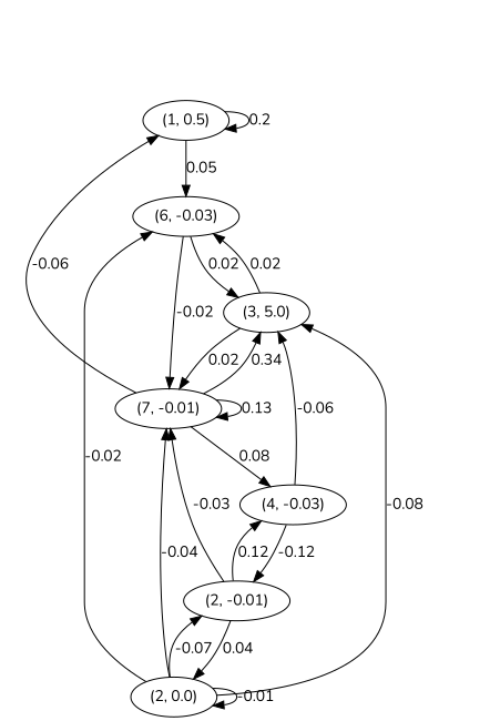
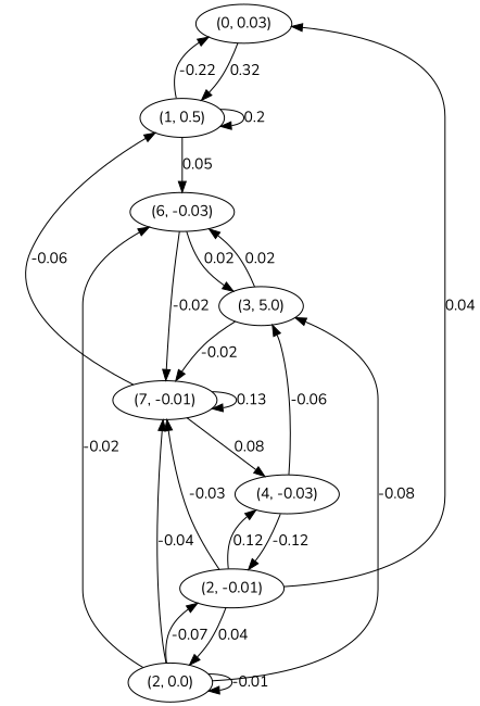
  digraph {
    fontname=Nunito
    node [fontname=Nunito]
    edge [fontname=Nunito]
+   n1 [label="(0, 0.03)"]
    n2 [label="(1, 0.5)"]
    n3 [label="(6, -0.03)"]
    n4 [label="(3, 5.0)"]
    n5 [label="(7, -0.01)"]
    n6 [label="(2, 0.0)"]
    n7 [label="(2, -0.01)"]
    n8 [label="(4, -0.03)"]
+   n1 -> n2 [label=0.32]
+   n2 -> n1 [label=-0.22]
    n2 -> n2 [label=0.2]
    n2 -> n3 [label=0.05]
    n3 -> n4 [label=0.02]
    n3 -> n5 [label=-0.02]
    n4 -> n3 [label=0.02]
-   n4 -> n5 [label=0.02]
+   n4 -> n5 [label=-0.02]
    n5 -> n2 [label=-0.06]
-   n5 -> n4 [label=0.34]
    n5 -> n5 [label=0.13]
    n5 -> n8 [label=0.08]
    n6 -> n3 [label=-0.02]
    n6 -> n4 [label=-0.08]
    n6 -> n5 [label=-0.04]
    n6 -> n6 [label=-0.01]
    n6 -> n7 [label=-0.07]
+   n7 -> n1 [label=0.04]
    n7 -> n5 [label=-0.03]
    n7 -> n6 [label=0.04]
    n7 -> n8 [label=0.12]
    n8 -> n4 [label=-0.06]
    n8 -> n7 [label=-0.12]
  }
